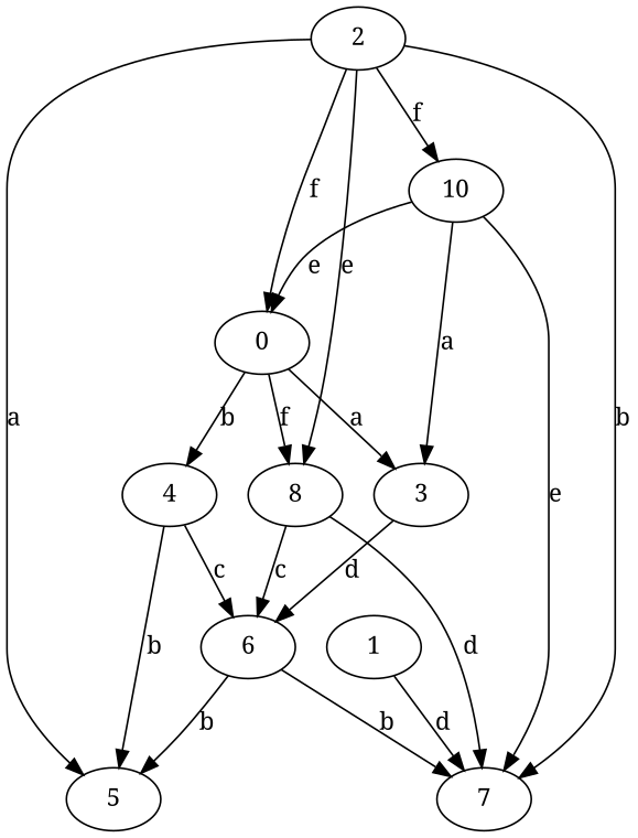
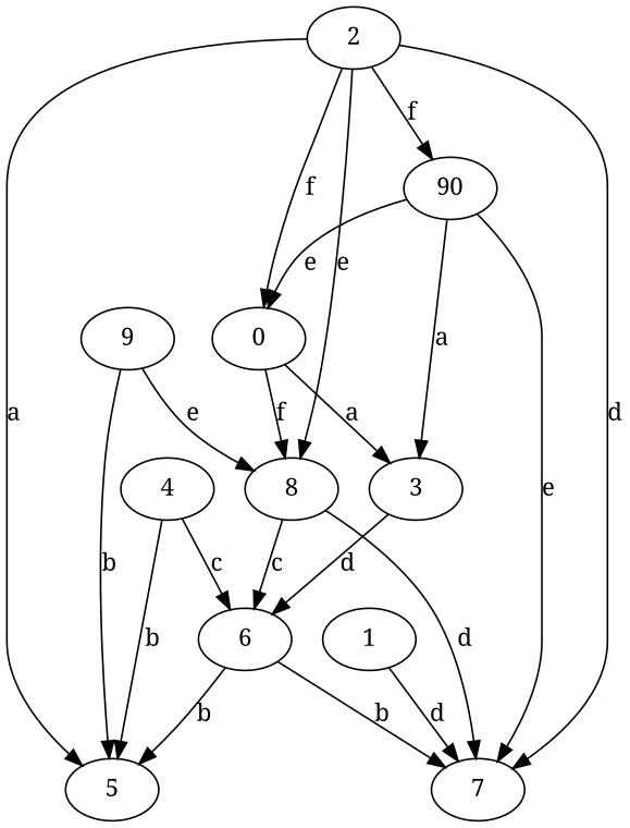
  strict digraph {
    fontname="Noto Serif"
    node [fontname="Noto Serif"]
    edge [fontname="Noto Serif"]
    2
    5
    7
    8
-   10
+   10 [label=90]
    0
    6
+   9
    3
    4
    1
    2 -> 5 [label=a]
-   2 -> 7 [label=b]
+   2 -> 7 [label=d]
    2 -> 8 [label=e]
    2 -> 10 [label=f]
    2 -> 0 [label=f]
    8 -> 7 [label=d]
    8 -> 6 [label=c]
    10 -> 7 [label=e]
    10 -> 0 [label=e]
    10 -> 3 [label=a]
    0 -> 8 [label=f]
    0 -> 3 [label=a]
-   0 -> 4 [label=b]
    6 -> 5 [label=b]
    6 -> 7 [label=b]
+   9 -> 5 [label=b]
+   9 -> 8 [label=e]
    3 -> 6 [label=d]
    4 -> 5 [label=b]
    4 -> 6 [label=c]
    1 -> 7 [label=d]
  }
